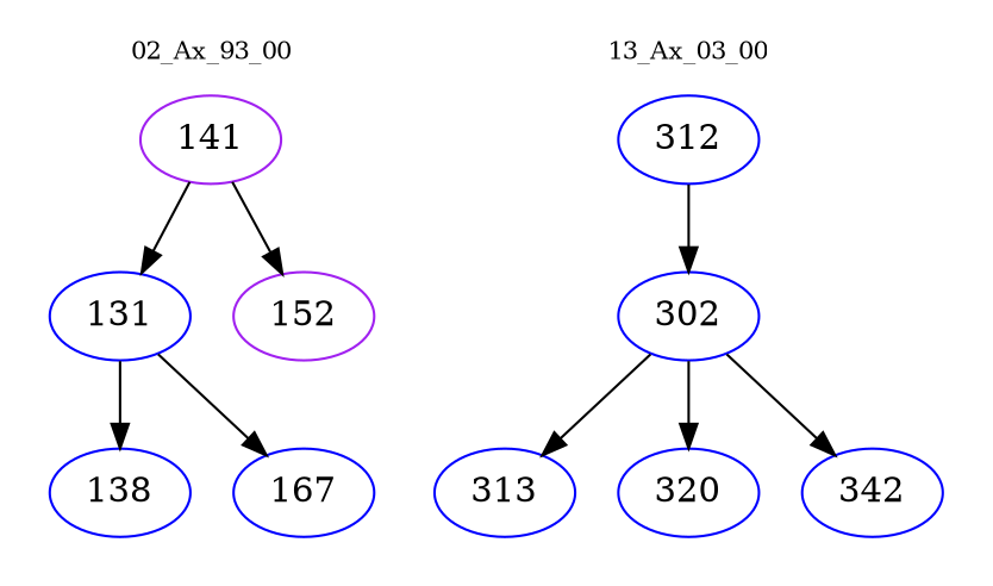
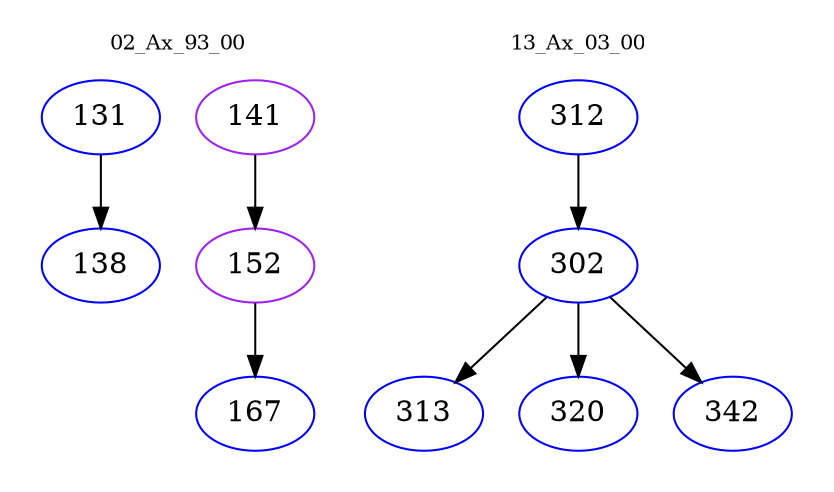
  digraph {
    node [color=blue]
    edge [color=black]
    n1 [color=purple label=141]
    n2 [label=131]
    n3 [label=138]
    n4 [color=purple label=152]
    n5 [label=167]
    n6 [label=312]
    n7 [label=302]
    n8 [label=313]
    n9 [label=320]
    n10 [label=342]
    subgraph cluster_1 {
      color=white
      fontsize=10
      label="02_Ax_93_00"
      n1
      n2
      n3
      n4
      n5
    }
    subgraph cluster_2 {
      color=white
      fontsize=10
      label="13_Ax_03_00"
      n6
      n7
      n8
      n9
      n10
    }
-   n1 -> n2
    n1 -> n4
    n2 -> n3
-   n2 -> n5
+   n4 -> n5
    n6 -> n7
    n7 -> n8
    n7 -> n9
    n7 -> n10
  }
